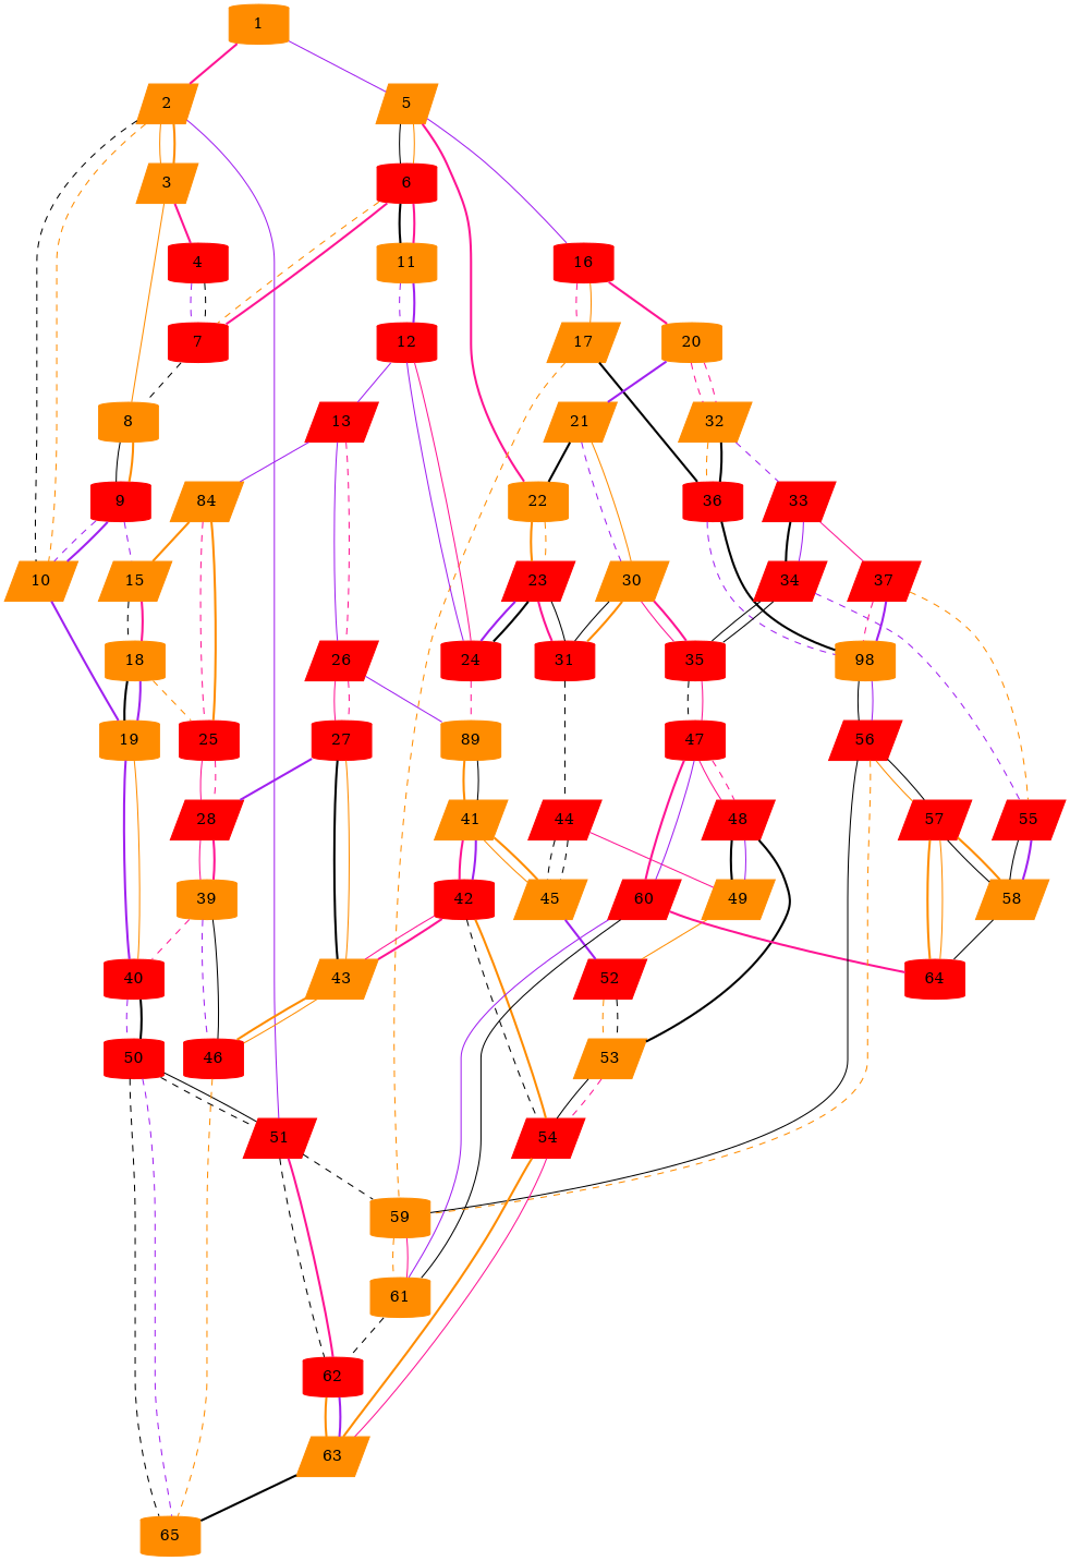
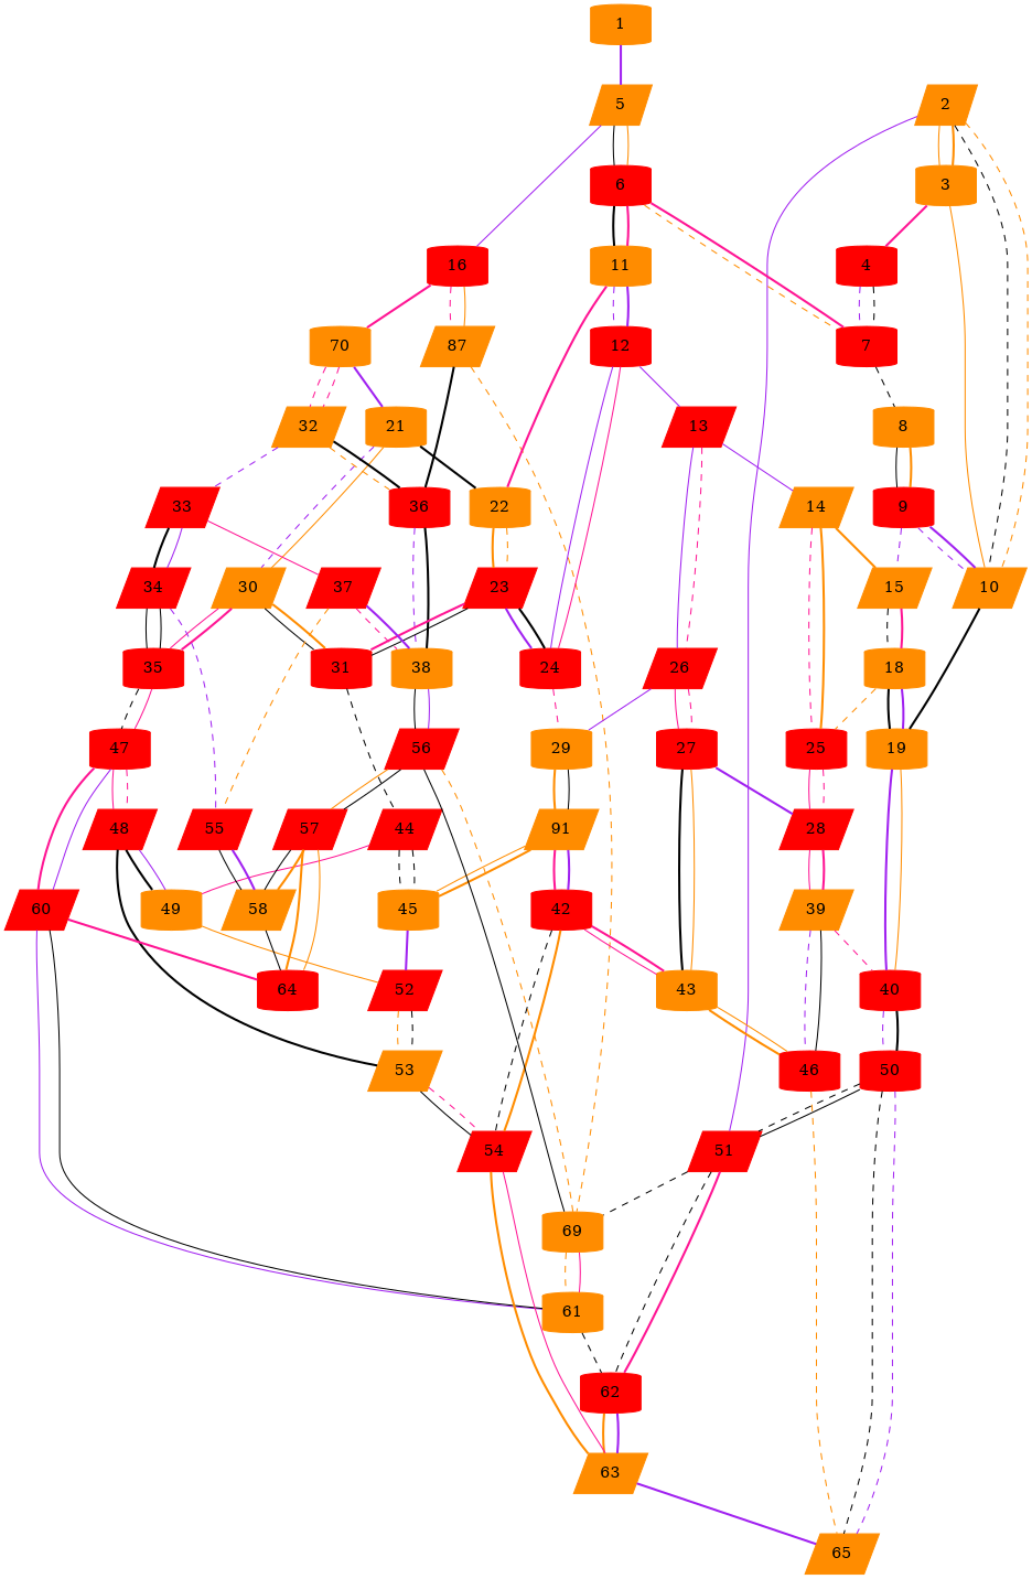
  graph {
    node [color=red shape=parallelogram style=filled]
    edge [color=black style=bold]
    1 [color=darkorange shape=cylinder]
    2 [color=darkorange]
    5 [color=darkorange]
-   3 [color=darkorange]
+   3 [color=darkorange shape=cylinder]
    10 [color=darkorange]
    51
    6 [shape=cylinder]
    16 [shape=cylinder]
-   17 [color=darkorange]
+   17 [color=darkorange label=87]
    36 [shape=cylinder]
-   59 [color=darkorange shape=cylinder]
+   59 [color=darkorange shape=cylinder label=69]
    4 [shape=cylinder]
    8 [color=darkorange shape=cylinder]
    19 [color=darkorange shape=cylinder]
    62 [shape=cylinder]
    7 [shape=cylinder]
    9 [shape=cylinder]
    11 [color=darkorange shape=cylinder]
-   20 [color=darkorange shape=cylinder]
+   20 [color=darkorange shape=cylinder label=70]
    12 [shape=cylinder]
    22 [color=darkorange shape=cylinder]
    15 [color=darkorange]
    18 [color=darkorange shape=cylinder]
    40 [shape=cylinder]
    13
    24 [shape=cylinder]
    23
-   14 [color=darkorange label=84]
+   14 [color=darkorange]
    26
-   29 [color=darkorange shape=cylinder label=89]
+   29 [color=darkorange shape=cylinder]
    25 [shape=cylinder]
    27 [shape=cylinder]
    28
-   21 [color=darkorange]
+   21 [color=darkorange shape=cylinder]
    32 [color=darkorange]
-   38 [color=darkorange shape=cylinder label=98]
+   38 [color=darkorange shape=cylinder]
    61 [color=darkorange shape=cylinder]
    50 [shape=cylinder]
    30 [color=darkorange]
    33
    31 [shape=cylinder]
    35 [shape=cylinder]
    44
-   41 [color=darkorange]
-   39 [color=darkorange shape=cylinder]
-   43 [color=darkorange]
+   41 [color=darkorange label=91]
+   39 [color=darkorange]
+   43 [color=darkorange shape=cylinder]
    46 [shape=cylinder]
    42 [shape=cylinder]
-   45 [color=darkorange]
+   45 [color=darkorange shape=cylinder]
    47 [shape=cylinder]
-   49 [color=darkorange]
+   49 [color=darkorange shape=cylinder]
    34
    37
    55
    58 [color=darkorange]
    48
    60
    56
    57
-   65 [color=darkorange shape=cylinder]
+   65 [color=darkorange]
    54
    52
    63 [color=darkorange]
    53 [color=darkorange]
    64 [shape=cylinder]
-   1 -- 2 [color=deeppink]
-   1 -- 5 [color=purple style=solid]
+   1 -- 5 [color=purple]
    2 -- 3 [color=darkorange style=solid]
    2 -- 3 [color=darkorange]
    2 -- 10 [style=dashed]
    2 -- 10 [color=darkorange style=dashed]
    2 -- 51 [color=purple style=solid]
    5 -- 6 [style=solid]
    5 -- 6 [color=darkorange style=solid]
    5 -- 16 [color=purple style=solid]
    3 -- 4 [color=deeppink]
-   3 -- 8 [color=darkorange style=solid]
-   10 -- 19 [color=purple]
+   3 -- 10 [color=darkorange style=solid]
+   10 -- 19
    51 -- 59 [style=dashed]
    51 -- 62 [style=dashed]
    51 -- 62 [color=deeppink]
    6 -- 7 [color=darkorange style=dashed]
    6 -- 7 [color=deeppink]
    6 -- 11
    6 -- 11 [color=deeppink]
    16 -- 17 [color=deeppink style=dashed]
    16 -- 17 [color=darkorange style=solid]
    16 -- 20 [color=deeppink]
    17 -- 36
    17 -- 59 [color=darkorange style=dashed]
    36 -- 38 [color=purple style=dashed]
    36 -- 38
    59 -- 61 [color=darkorange style=dashed]
    59 -- 61 [color=deeppink style=solid]
    4 -- 7 [color=purple style=dashed]
    4 -- 7 [style=dashed]
    8 -- 9 [style=solid]
    8 -- 9 [color=darkorange]
    19 -- 40 [color=purple]
    19 -- 40 [color=darkorange style=solid]
    62 -- 63 [color=darkorange]
    62 -- 63 [color=purple]
    7 -- 8 [style=dashed]
    9 -- 10 [color=purple style=dashed]
    9 -- 10 [color=purple]
    9 -- 15 [color=purple style=dashed]
    11 -- 12 [color=purple style=dashed]
    11 -- 12 [color=purple]
-   5 -- 22 [color=deeppink]
+   11 -- 22 [color=deeppink]
    20 -- 21 [color=purple]
    20 -- 32 [color=deeppink style=dashed]
    20 -- 32 [color=deeppink style=dashed]
    12 -- 13 [color=purple style=solid]
    12 -- 24 [color=purple style=solid]
    12 -- 24 [color=deeppink style=solid]
    22 -- 23 [color=darkorange]
    22 -- 23 [color=darkorange style=dashed]
    15 -- 18 [style=dashed]
    15 -- 18 [color=deeppink]
    18 -- 19
    18 -- 19 [color=purple]
    18 -- 25 [color=darkorange style=dashed]
    40 -- 50 [color=purple style=dashed]
    40 -- 50
    13 -- 14 [color=purple style=solid]
    13 -- 26 [color=purple style=solid]
    13 -- 26 [color=deeppink style=dashed]
    24 -- 29 [color=deeppink style=dashed]
    23 -- 24 [color=purple]
    23 -- 24
    23 -- 31 [color=deeppink]
    23 -- 31 [style=solid]
    14 -- 15 [color=darkorange]
    14 -- 25 [color=deeppink style=dashed]
    14 -- 25 [color=darkorange]
    26 -- 29 [color=purple style=solid]
    26 -- 27 [color=deeppink style=solid]
    26 -- 27 [color=deeppink style=dashed]
    29 -- 41 [color=darkorange]
    29 -- 41 [style=solid]
    25 -- 28 [color=deeppink style=solid]
    25 -- 28 [color=deeppink style=dashed]
    27 -- 28 [color=purple]
    27 -- 43
    27 -- 43 [color=darkorange style=solid]
    28 -- 39 [color=deeppink style=solid]
    28 -- 39 [color=deeppink]
    21 -- 22
    21 -- 30 [color=purple style=dashed]
    21 -- 30 [color=darkorange style=solid]
    32 -- 36 [color=darkorange style=dashed]
    32 -- 36
    32 -- 33 [color=purple style=dashed]
    38 -- 56 [style=solid]
    38 -- 56 [color=purple style=solid]
    61 -- 62 [style=dashed]
    50 -- 51 [style=dashed]
    50 -- 51 [style=solid]
    50 -- 65 [style=dashed]
    50 -- 65 [color=purple style=dashed]
    30 -- 31 [style=solid]
    30 -- 31 [color=darkorange]
    30 -- 35 [color=deeppink style=solid]
    30 -- 35 [color=deeppink]
    33 -- 34
    33 -- 34 [color=purple style=solid]
    33 -- 37 [color=deeppink style=solid]
    31 -- 44 [style=dashed]
    35 -- 47 [style=dashed]
    35 -- 47 [color=deeppink style=solid]
    44 -- 45 [style=dashed]
    44 -- 45 [style=dashed]
    44 -- 49 [color=deeppink style=solid]
    41 -- 42 [color=deeppink]
    41 -- 42 [color=purple]
    41 -- 45 [color=darkorange style=solid]
    41 -- 45 [color=darkorange]
    39 -- 40 [color=deeppink style=dashed]
    39 -- 46 [color=purple style=dashed]
    39 -- 46 [style=solid]
    43 -- 46 [color=darkorange]
    43 -- 46 [color=darkorange style=solid]
    46 -- 65 [color=darkorange style=dashed]
    42 -- 43 [color=deeppink style=solid]
    42 -- 43 [color=deeppink]
    42 -- 54 [style=dashed]
    42 -- 54 [color=darkorange]
    45 -- 52 [color=purple]
    47 -- 48 [color=deeppink style=solid]
    47 -- 48 [color=deeppink style=dashed]
    47 -- 60 [color=deeppink]
    47 -- 60 [color=purple style=solid]
    49 -- 52 [color=darkorange style=solid]
    34 -- 35 [style=solid]
    34 -- 35 [style=solid]
    34 -- 55 [color=purple style=dashed]
    37 -- 38 [color=deeppink style=dashed]
    37 -- 38 [color=purple]
    37 -- 55 [color=darkorange style=dashed]
    55 -- 58 [style=solid]
    55 -- 58 [color=purple]
    58 -- 64 [style=solid]
    48 -- 49
    48 -- 49 [color=purple style=solid]
    48 -- 53
    60 -- 61 [color=purple style=solid]
    60 -- 61 [style=solid]
    60 -- 64 [color=deeppink]
    56 -- 59 [style=solid]
    56 -- 59 [color=darkorange style=dashed]
    56 -- 57 [color=darkorange style=solid]
    56 -- 57 [style=solid]
    57 -- 58 [style=solid]
    57 -- 58 [color=darkorange]
    57 -- 64 [color=darkorange]
    57 -- 64 [color=darkorange style=solid]
    54 -- 63 [color=darkorange]
    54 -- 63 [color=deeppink style=solid]
    52 -- 53 [color=darkorange style=dashed]
    52 -- 53 [style=dashed]
-   63 -- 65
+   63 -- 65 [color=purple]
    53 -- 54 [style=solid]
    53 -- 54 [color=deeppink style=dashed]
  }
